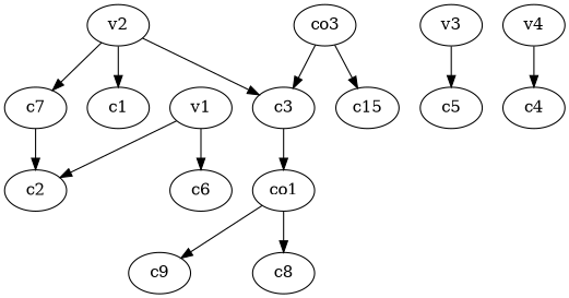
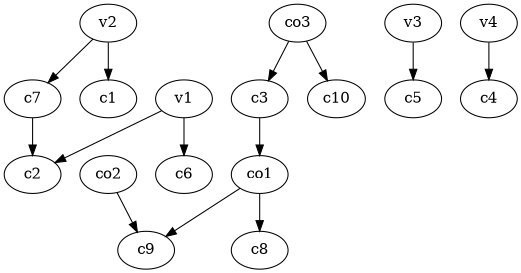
  strict digraph {
    edge [weight=1]
    c3
    co1
    c8
    c9
    v1
    c2
    c6
    v2
    c1
    c7
    v3
    c5
    v4
    c4
+   co2
    co3
-   c10 [label=c15]
+   c10
    c3 -> co1
    co1 -> c8
    co1 -> c9
    v1 -> c2
    v1 -> c6
-   v2 -> c3
    v2 -> c1
    v2 -> c7
    c7 -> c2
    v3 -> c5
    v4 -> c4
+   co2 -> c9
    co3 -> c3
    co3 -> c10
  }
